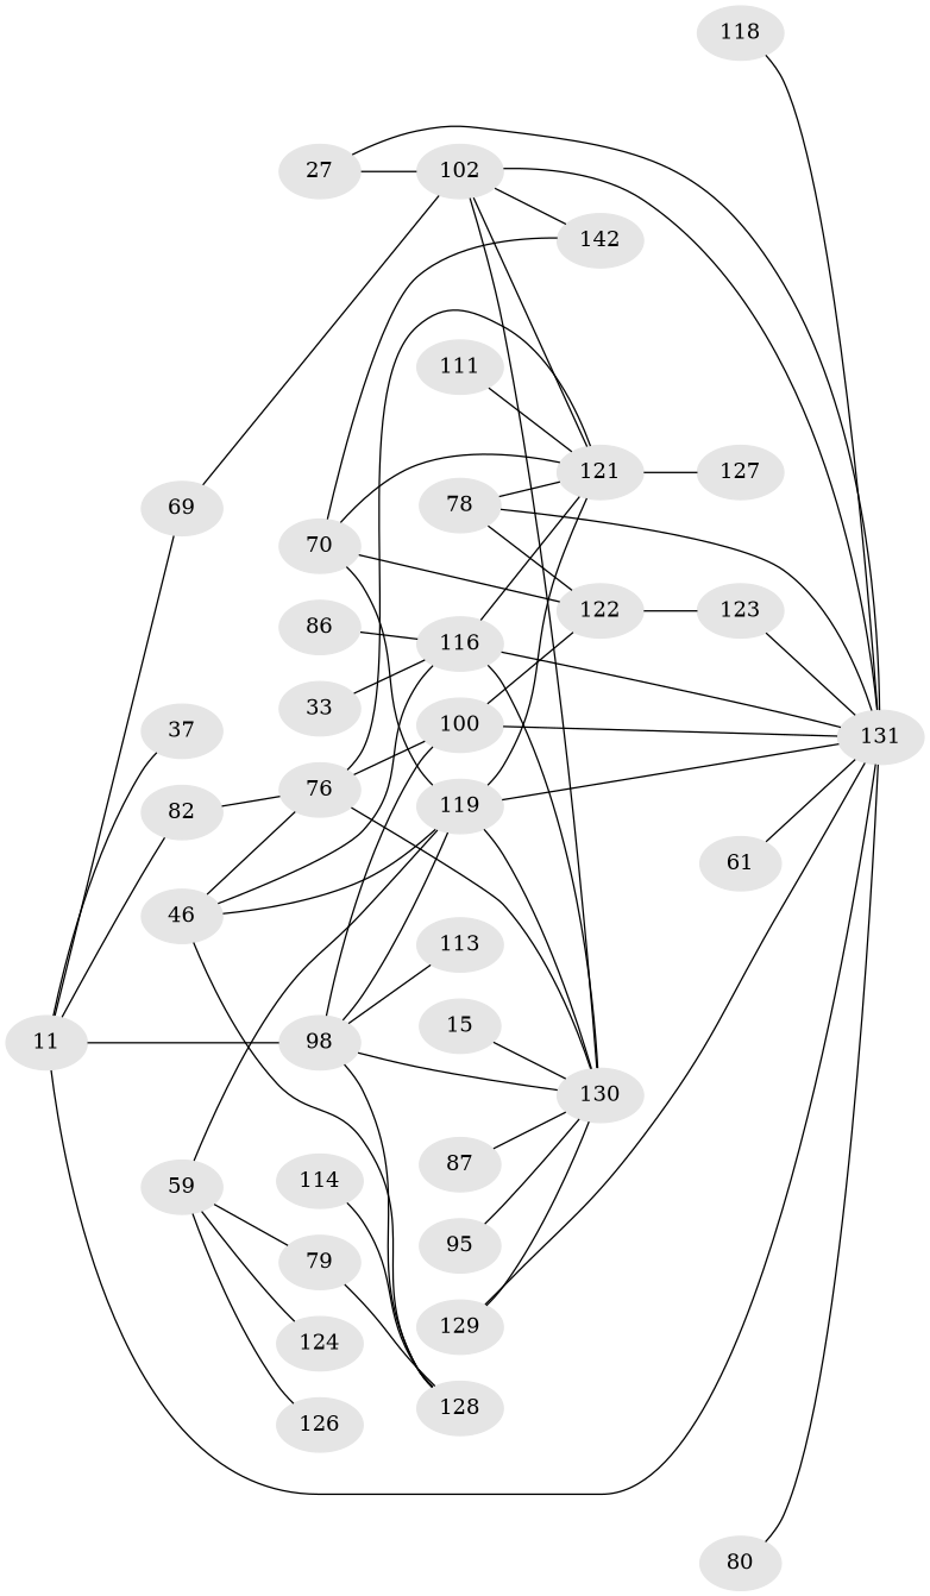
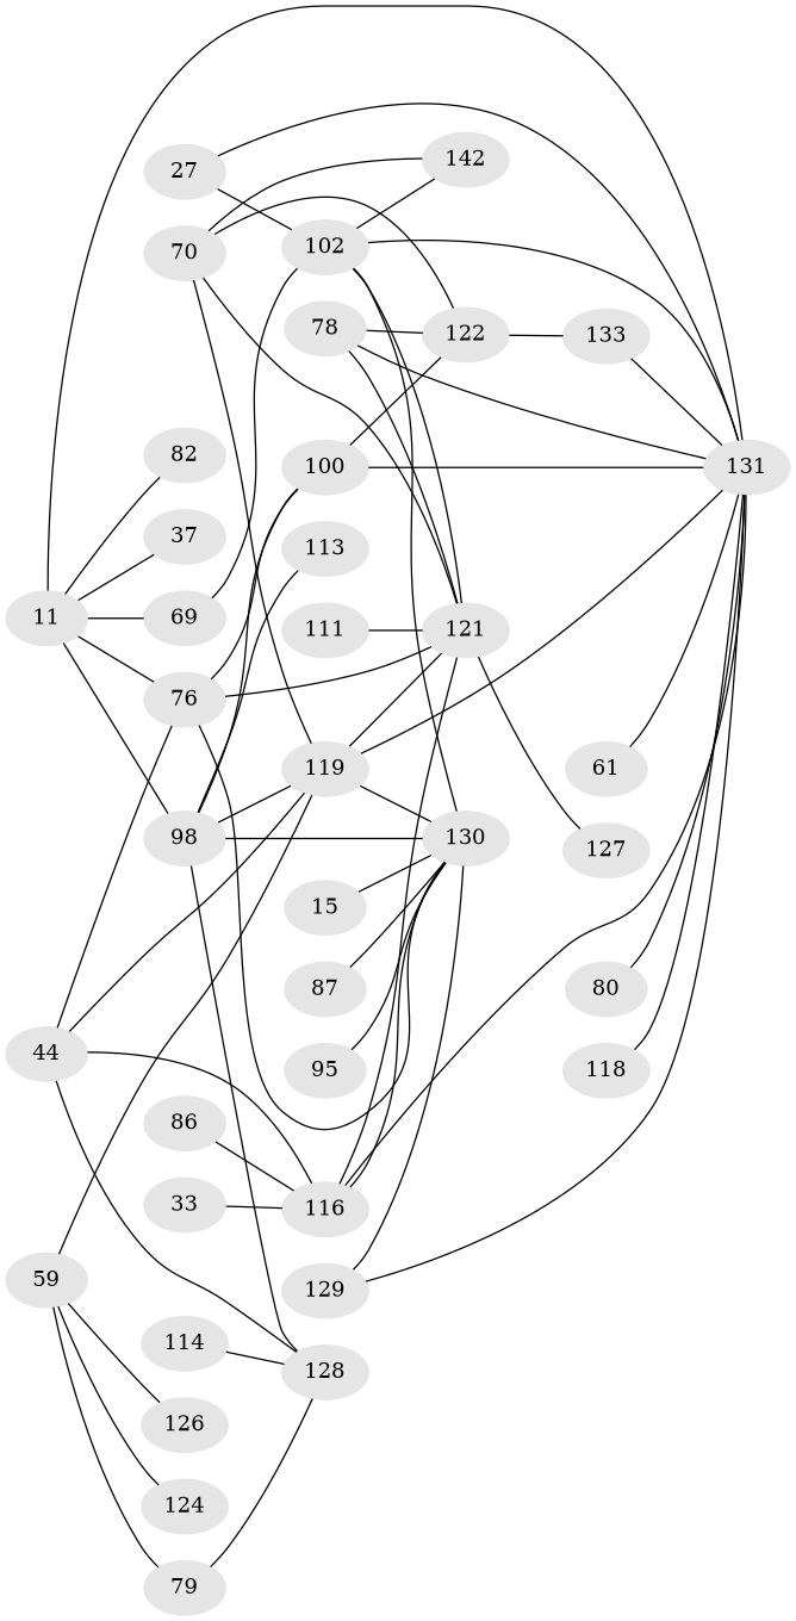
  graph {
    rankdir=LR
    node [color=gray90 style=filled]
    11 [super="+3"]
    37
    69
    76 [super="+42"]
    82
    98 [super="+55+90+94"]
    131 [super="+51"]
    102 [super="+20+5"]
    130 [super="+103+108+120"]
    121 [super="+109+63+110"]
    100 [super="+32+74+72"]
    119 [super="+84+91+12"]
    128 [super="+107+101"]
    113
    15
    27 [super="+19"]
    n17 [label=142 super="+10+39+73+85"]
    116 [super="+52+71+54+60+30"]
    33
-   44 [label=46]
+   44
    59 [super="+43"]
    79
    124
    126 [super="+99"]
    61 [super="+31"]
    70
    122 [super="+66+57"]
    127
-   123
+   123 [label=133]
    78 [super="+53"]
    80 [super="+58"]
    86 [super="+81"]
    87
    95
    111 [super="+35"]
    114
    118
    129 [super="+106+97"]
    11 -- 37
    11 -- 69
-   82 -- 76 [weight=2]
+   11 -- 76 [weight=2]
    11 -- 82
    11 -- 98 [weight=2]
    11 -- 131 [weight=2]
    69 -- 102
    76 -- 130
    76 -- 121
    76 -- 100
    98 -- 130 [weight=7]
    98 -- 100
    98 -- 119 [weight=2]
    98 -- 128 [weight=2]
    98 -- 113
    102 -- 131 [weight=2]
    102 -- 130 [weight=3]
    102 -- 121 [weight=2]
    102 -- n17
    121 -- 127
    100 -- 131
    100 -- 122 [weight=2]
    119 -- 131 [weight=2]
    119 -- 130 [weight=3]
    119 -- 121 [weight=3]
    15 -- 130
    27 -- 131
    27 -- 102 [weight=2]
    116 -- 131
    116 -- 130
    116 -- 121 [weight=3]
    33 -- 116
    44 -- 76
    44 -- 119
    44 -- 128 [weight=2]
    44 -- 116
    59 -- 119 [weight=3]
    59 -- 79
    59 -- 124
    59 -- 126
    79 -- 128
    61 -- 131
    70 -- 121
    70 -- 119
    70 -- n17
    70 -- 122 [weight=2]
    122 -- 123
    123 -- 131
    78 -- 131
    78 -- 121
    78 -- 122
    80 -- 131
    86 -- 116
    87 -- 130
    95 -- 130
    111 -- 121
    114 -- 128
    118 -- 131
    129 -- 131
    129 -- 130 [weight=2]
  }
